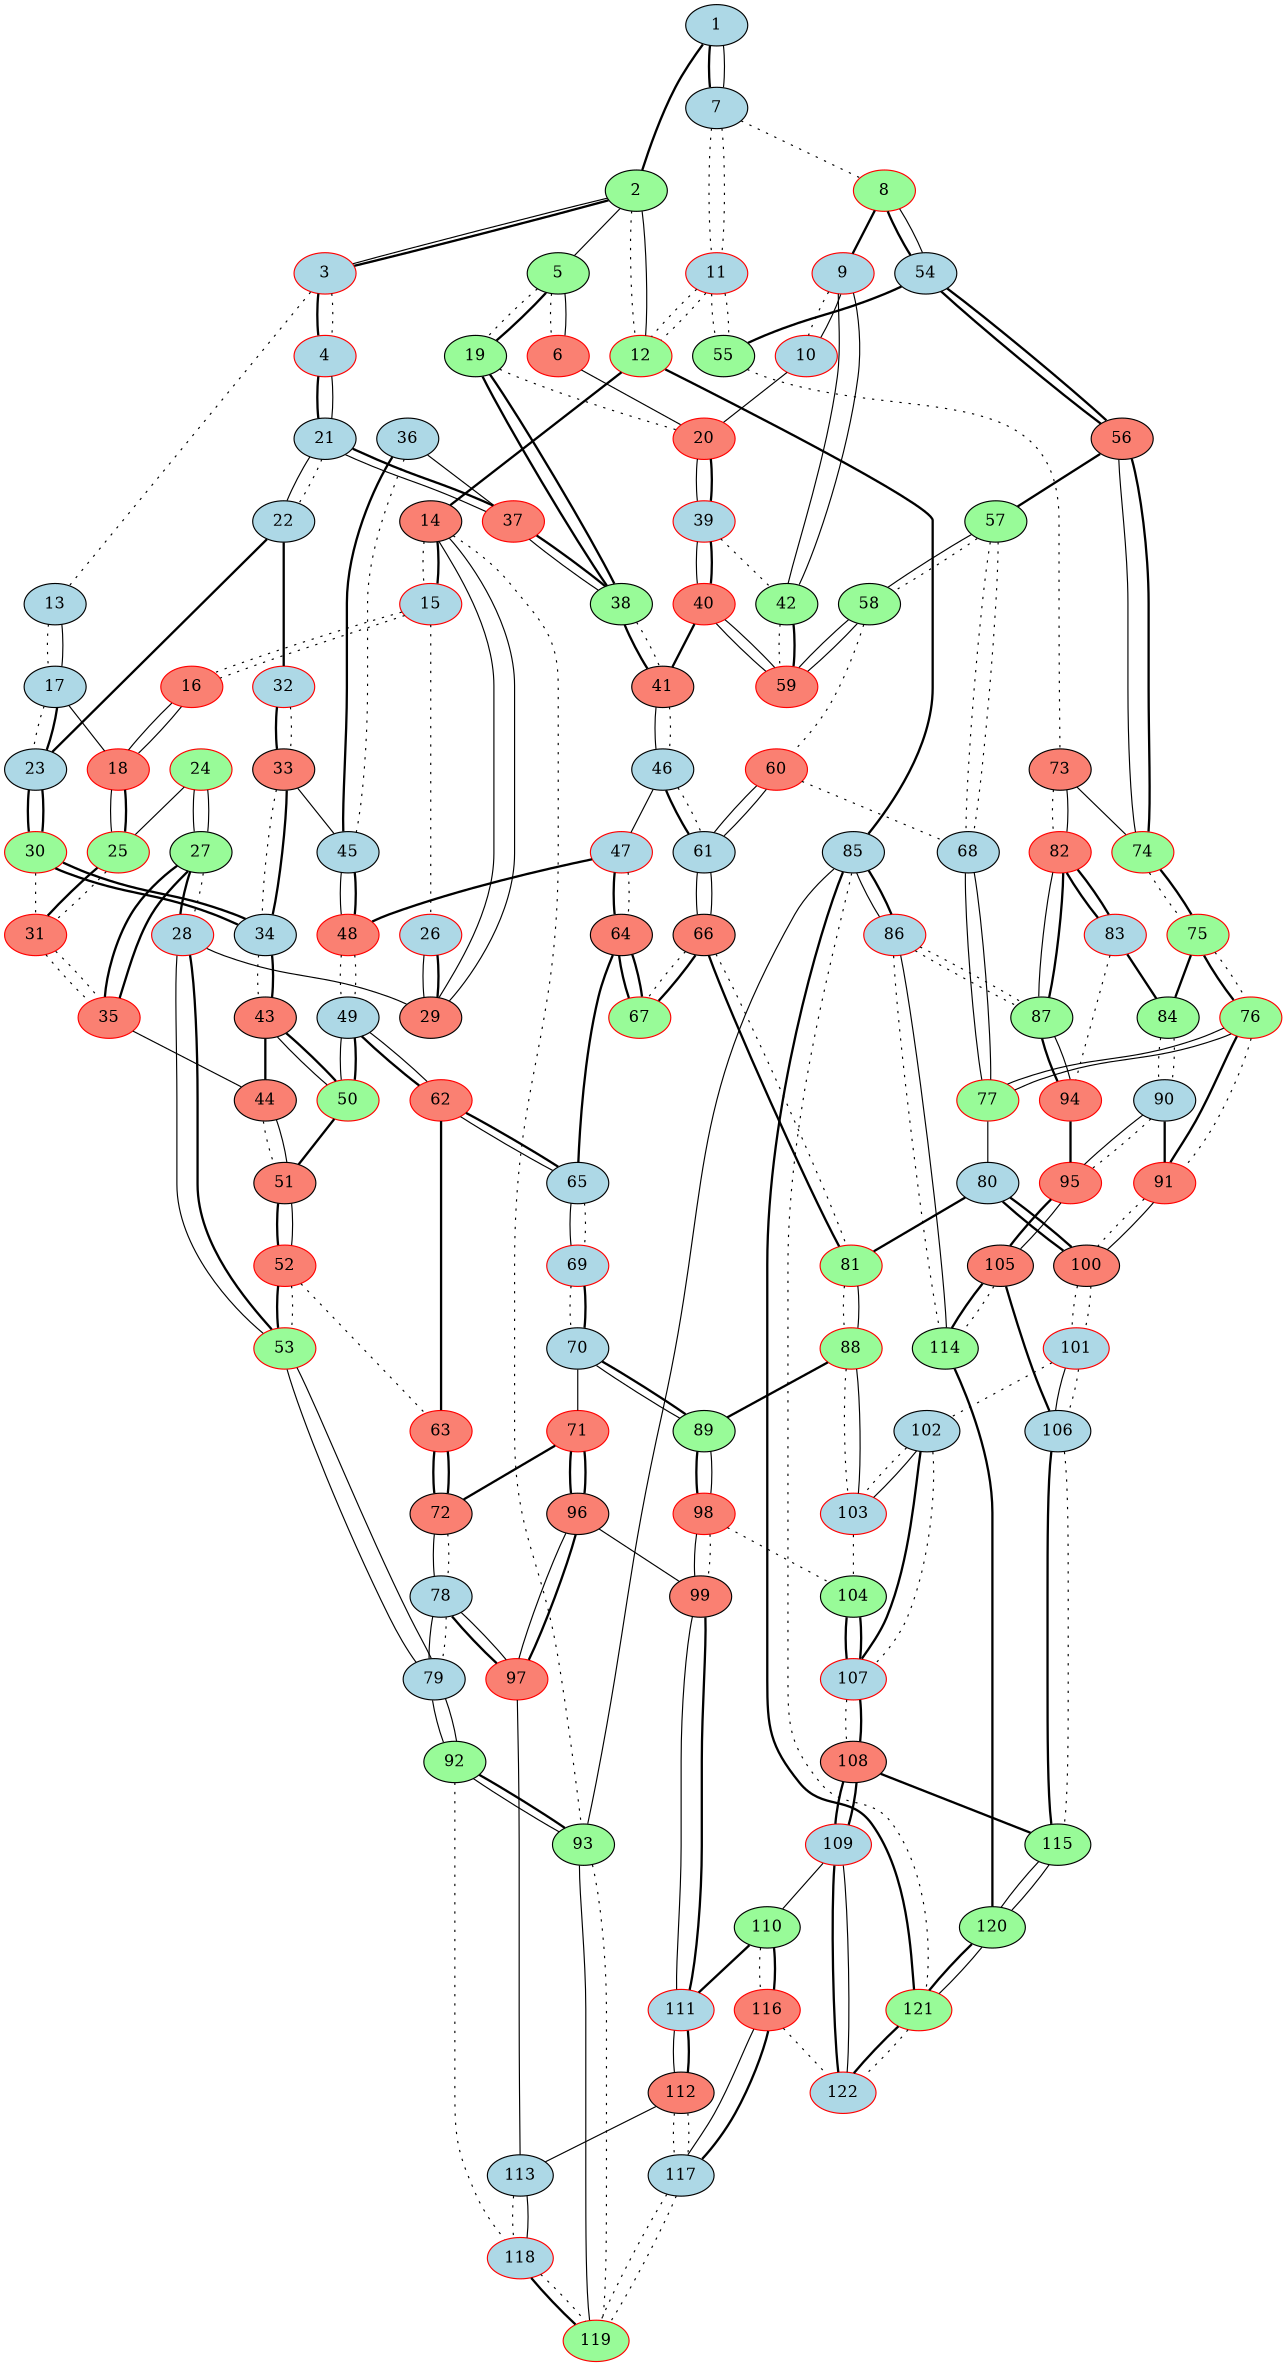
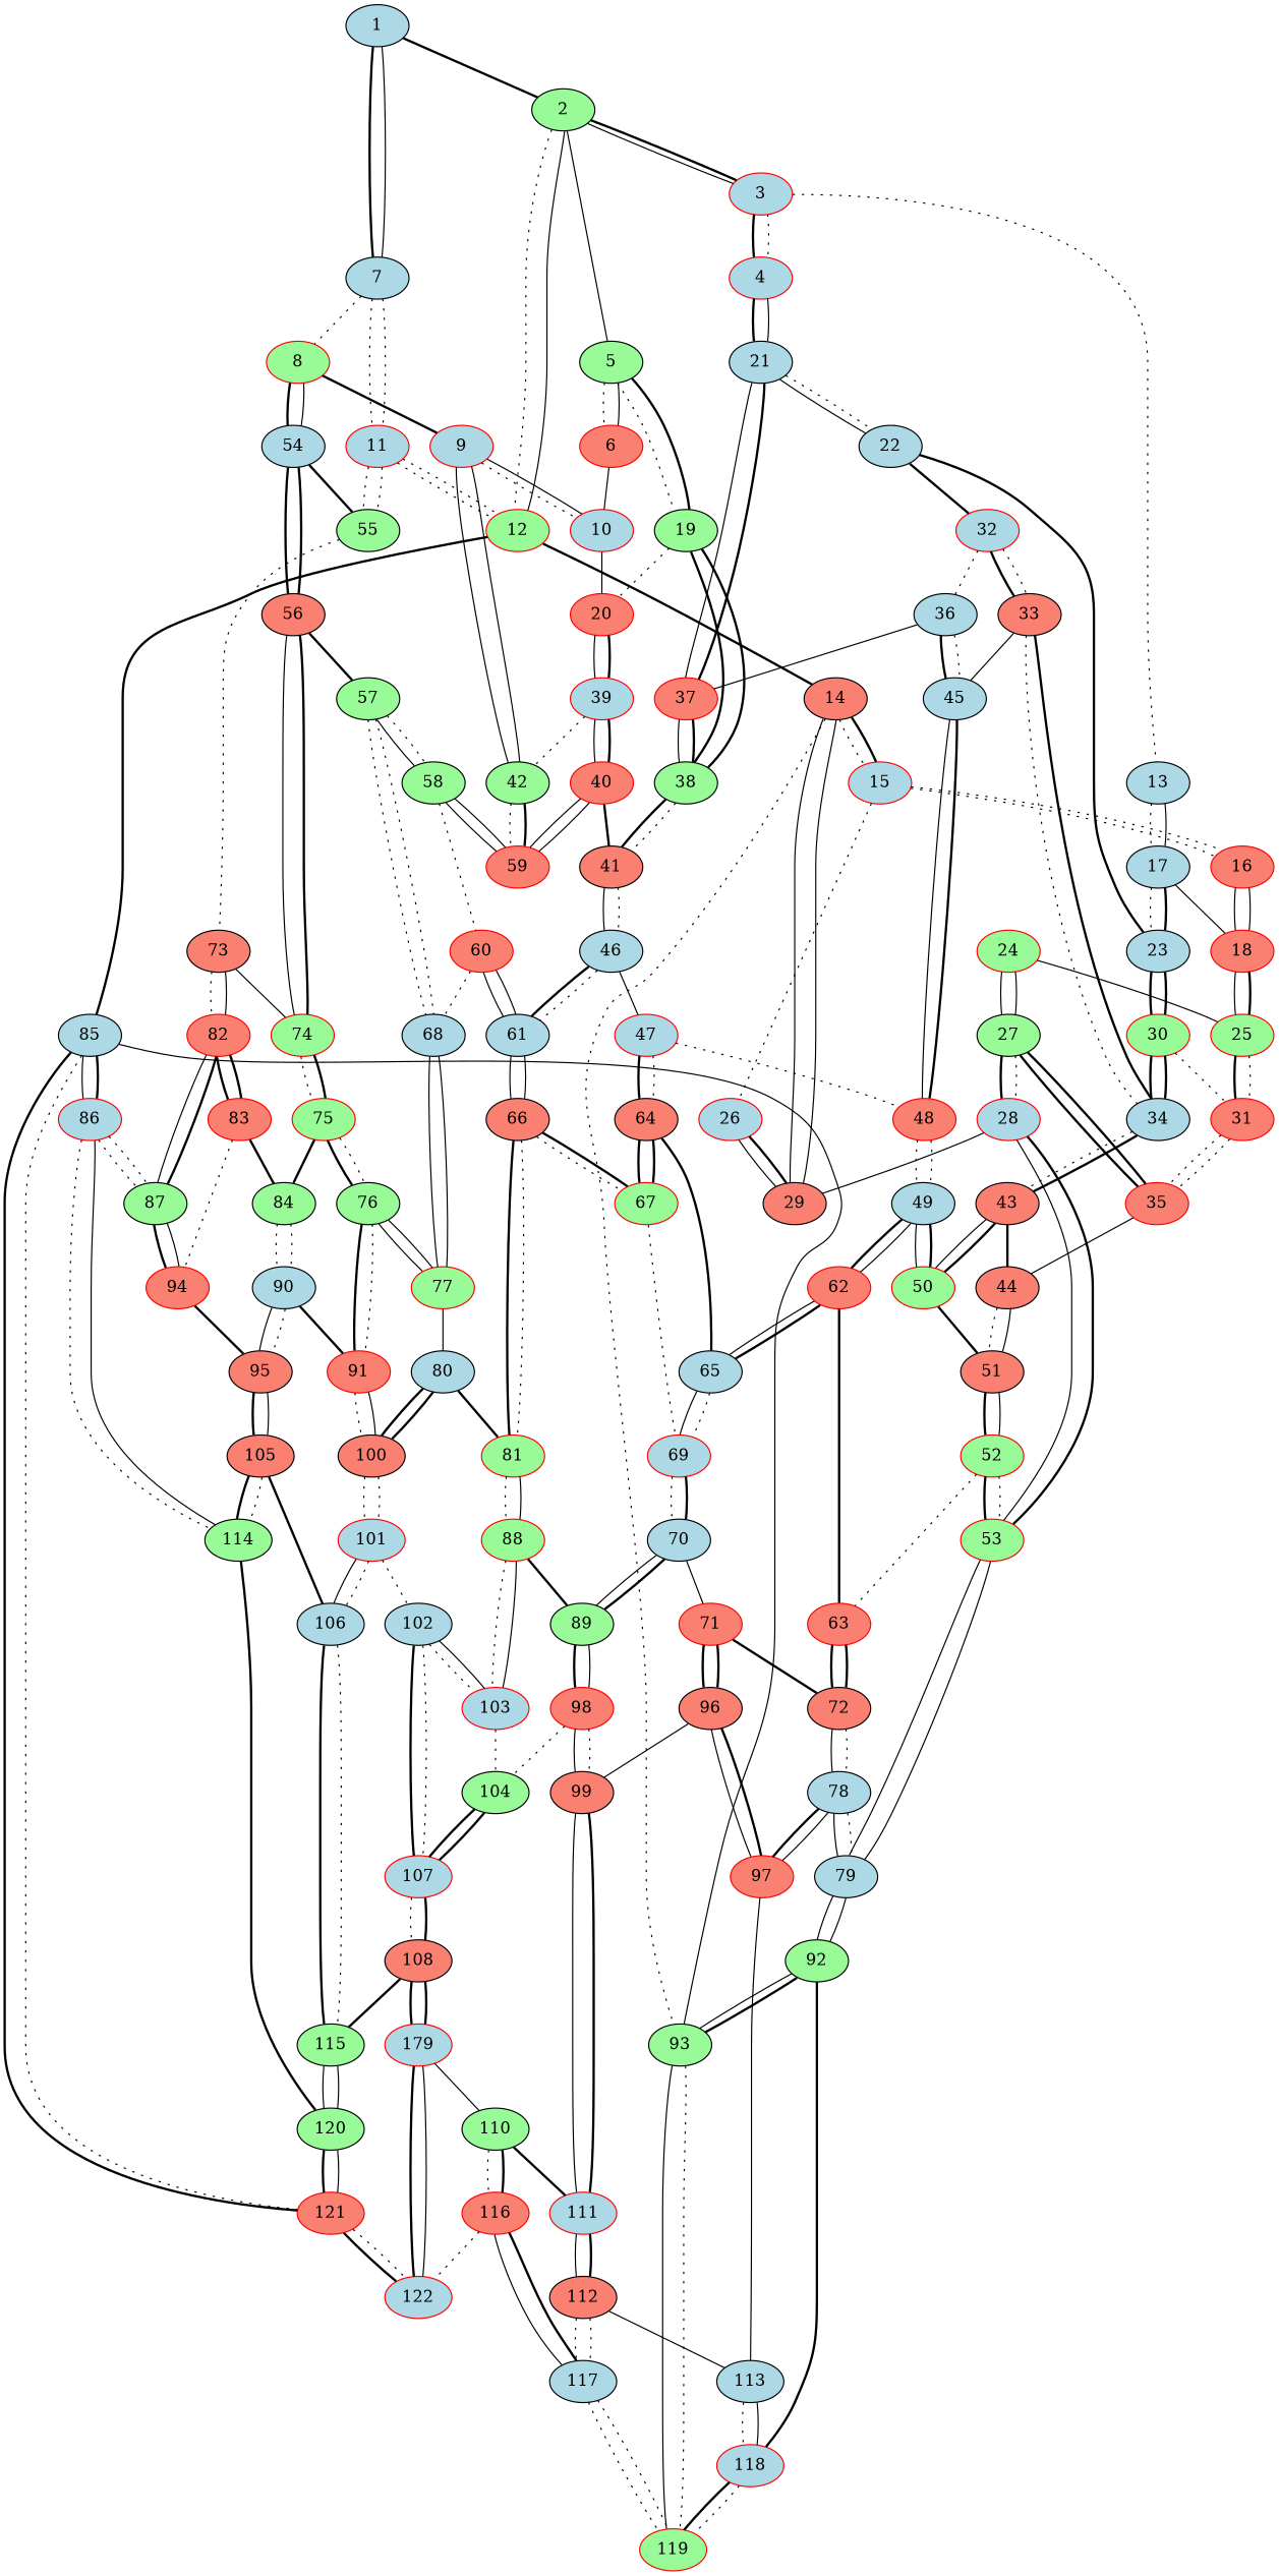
  graph {
    node [color=black fillcolor=lightblue style=filled]
    edge [style=bold]
    2 [fillcolor=palegreen]
    1
    7
    3 [color=red]
    12 [color=red fillcolor=palegreen]
    5 [fillcolor=palegreen]
    8 [color=red fillcolor=palegreen]
    11 [color=red]
    4 [color=red]
    13
    14 [fillcolor=salmon]
    85
    21
    17
    6 [color=red fillcolor=salmon]
    19 [fillcolor=palegreen]
    22
    37 [color=red fillcolor=salmon]
    10 [color=red]
    20 [color=red fillcolor=salmon]
    38 [fillcolor=palegreen]
    9 [color=red]
    54
    55 [fillcolor=palegreen]
    42 [fillcolor=palegreen]
    56 [fillcolor=salmon]
    59 [color=red fillcolor=salmon]
    39 [color=red]
    73 [fillcolor=salmon]
    15 [color=red]
    29 [fillcolor=salmon]
    93 [fillcolor=palegreen]
    86 [color=red]
-   121 [color=red fillcolor=palegreen]
+   121 [color=red fillcolor=salmon]
    18 [color=red fillcolor=salmon]
    23
    16 [color=red fillcolor=salmon]
    26 [color=red]
    119 [color=red fillcolor=palegreen]
    25 [color=red fillcolor=palegreen]
    30 [color=red fillcolor=palegreen]
    31 [color=red fillcolor=salmon]
    41 [fillcolor=salmon]
    40 [color=red fillcolor=salmon]
    32 [color=red]
    33 [fillcolor=salmon]
    36
    34
    24 [color=red fillcolor=palegreen]
    27 [fillcolor=palegreen]
    28 [color=red]
    35 [color=red fillcolor=salmon]
    53 [color=red fillcolor=palegreen]
    44 [fillcolor=salmon]
    79
    43 [fillcolor=salmon]
    45
    48 [color=red fillcolor=salmon]
    50 [color=red fillcolor=palegreen]
    51 [fillcolor=salmon]
    46
    47 [color=red]
    61
-   52 [color=red fillcolor=salmon]
+   52 [color=red fillcolor=palegreen]
    49
    64 [fillcolor=salmon]
    66 [fillcolor=salmon]
    65
    67 [color=red fillcolor=palegreen]
    62 [color=red fillcolor=salmon]
    63 [color=red fillcolor=salmon]
    72 [fillcolor=salmon]
    92 [fillcolor=palegreen]
    57 [fillcolor=palegreen]
    74 [color=red fillcolor=palegreen]
    82 [color=red fillcolor=salmon]
    58 [fillcolor=palegreen]
    68
    75 [color=red fillcolor=palegreen]
    60 [color=red fillcolor=salmon]
    77 [color=red fillcolor=palegreen]
    81 [color=red fillcolor=palegreen]
    69 [color=red]
    78
    70
    88 [color=red fillcolor=palegreen]
    80
    71 [color=red fillcolor=salmon]
    89 [fillcolor=palegreen]
    96 [fillcolor=salmon]
    98 [color=red fillcolor=salmon]
    97 [color=red fillcolor=salmon]
    99 [fillcolor=salmon]
-   83 [color=red]
+   83 [color=red fillcolor=salmon]
    87 [fillcolor=palegreen]
-   76 [color=red fillcolor=palegreen]
+   76 [fillcolor=palegreen]
    84 [fillcolor=palegreen]
    91 [color=red fillcolor=salmon]
    90
    100 [fillcolor=salmon]
    113
    118 [color=red]
    101 [color=red]
    103 [color=red]
    94 [color=red fillcolor=salmon]
-   95 [color=red fillcolor=salmon]
+   95 [fillcolor=salmon]
    114 [fillcolor=palegreen]
    122 [color=red]
    120 [fillcolor=palegreen]
    104 [fillcolor=palegreen]
    105 [fillcolor=salmon]
    106
    111 [color=red]
    107 [color=red]
    112 [fillcolor=salmon]
    102
    115 [fillcolor=palegreen]
    108 [fillcolor=salmon]
-   109 [color=red]
+   109 [color=red label=179]
    110 [fillcolor=palegreen]
    116 [color=red fillcolor=salmon]
    117
    2 -- 3 [style=solid]
    2 -- 3
    2 -- 12 [style=dotted]
    2 -- 12 [style=solid]
    2 -- 5 [style=solid]
    1 -- 2
    1 -- 7
    1 -- 7 [style=solid]
    7 -- 8 [style=dotted]
    7 -- 11 [style=dotted]
    7 -- 11 [style=dotted]
    3 -- 4
    3 -- 4 [style=dotted]
    3 -- 13 [style=dotted]
    12 -- 14
    12 -- 85
    5 -- 6 [style=dotted]
    5 -- 6 [style=solid]
    5 -- 19 [style=dotted]
    5 -- 19
    8 -- 9
    8 -- 54
    8 -- 54 [style=solid]
    11 -- 12 [style=dotted]
    11 -- 12 [style=dotted]
    11 -- 55 [style=dotted]
    11 -- 55 [style=dotted]
    4 -- 21
    4 -- 21 [style=solid]
    13 -- 17 [style=dotted]
    13 -- 17 [style=solid]
    14 -- 15 [style=dotted]
    14 -- 15
    14 -- 29 [style=solid]
    14 -- 29 [style=solid]
    14 -- 93 [style=dotted]
    85 -- 93 [style=solid]
    85 -- 86 [style=solid]
    85 -- 86
    85 -- 121
    85 -- 121 [style=dotted]
    21 -- 22 [style=solid]
    21 -- 22 [style=dotted]
    21 -- 37 [style=solid]
    21 -- 37
    17 -- 18 [style=solid]
    17 -- 23 [style=dotted]
    17 -- 23
-   6 -- 20 [style=solid]
+   6 -- 10 [style=solid]
    19 -- 20 [style=dotted]
    19 -- 38
    19 -- 38
    22 -- 23
    22 -- 32
    37 -- 38 [style=solid]
    37 -- 38
    10 -- 20 [style=solid]
    20 -- 39 [style=solid]
    20 -- 39
    38 -- 41
    38 -- 41 [style=dotted]
    9 -- 10 [style=dotted]
    9 -- 10 [style=solid]
    9 -- 42 [style=solid]
    9 -- 42 [style=solid]
    54 -- 55
    54 -- 56
    54 -- 56
    55 -- 73 [style=dotted]
    42 -- 59 [style=dotted]
    42 -- 59
    56 -- 57
    56 -- 74 [style=solid]
    56 -- 74
    39 -- 42 [style=dotted]
    39 -- 40 [style=solid]
    39 -- 40
    73 -- 74 [style=solid]
    73 -- 82 [style=dotted]
    73 -- 82 [style=solid]
    15 -- 16 [style=dotted]
    15 -- 16 [style=dotted]
    15 -- 26 [style=dotted]
    93 -- 119 [style=solid]
    93 -- 119 [style=dotted]
    86 -- 87 [style=dotted]
    86 -- 87 [style=dotted]
    86 -- 114 [style=dotted]
    86 -- 114 [style=solid]
    121 -- 122
    121 -- 122 [style=dotted]
    18 -- 25 [style=solid]
    18 -- 25
    23 -- 30
    23 -- 30
    16 -- 18 [style=solid]
    16 -- 18 [style=solid]
    26 -- 29 [style=solid]
    26 -- 29
    25 -- 31
    25 -- 31 [style=dotted]
    30 -- 31 [style=dotted]
    30 -- 34
    30 -- 34
    31 -- 35 [style=dotted]
    31 -- 35 [style=dotted]
    41 -- 46 [style=solid]
    41 -- 46 [style=dotted]
    40 -- 59 [style=solid]
    40 -- 59 [style=solid]
    40 -- 41
    32 -- 33
    32 -- 33 [style=dotted]
+   32 -- 36 [style=dotted]
    33 -- 34 [style=dotted]
    33 -- 34
    33 -- 45 [style=solid]
    36 -- 37 [style=solid]
    36 -- 45
    36 -- 45 [style=dotted]
    34 -- 43 [style=dotted]
    34 -- 43
    24 -- 25 [style=solid]
    24 -- 27 [style=solid]
    24 -- 27 [style=solid]
    27 -- 28
    27 -- 28 [style=dotted]
    27 -- 35
    27 -- 35
    28 -- 29 [style=solid]
    28 -- 53 [style=solid]
    28 -- 53
    35 -- 44 [style=solid]
    53 -- 79 [style=solid]
    53 -- 79 [style=solid]
    44 -- 51 [style=dotted]
    44 -- 51 [style=solid]
    79 -- 92 [style=solid]
    79 -- 92 [style=solid]
    43 -- 44
    43 -- 50 [style=solid]
    43 -- 50
    45 -- 48 [style=solid]
    45 -- 48
    48 -- 49 [style=dotted]
    48 -- 49 [style=dotted]
    50 -- 51
    51 -- 52
    51 -- 52 [style=solid]
    46 -- 47 [style=solid]
    46 -- 61
    46 -- 61 [style=dotted]
-   47 -- 48
+   47 -- 48 [style=dotted]
    47 -- 64
    47 -- 64 [style=dotted]
    61 -- 66 [style=solid]
    61 -- 66 [style=solid]
    52 -- 53
    52 -- 53 [style=dotted]
    52 -- 63 [style=dotted]
    49 -- 50 [style=solid]
    49 -- 50
    49 -- 62
    49 -- 62 [style=solid]
    64 -- 65
    64 -- 67
    64 -- 67
    66 -- 67 [style=dotted]
    66 -- 67
    66 -- 81
    66 -- 81 [style=dotted]
    65 -- 69 [style=solid]
    65 -- 69 [style=dotted]
+   67 -- 69 [style=dotted]
    62 -- 65 [style=solid]
    62 -- 65
    62 -- 63
    63 -- 72
    63 -- 72
    72 -- 78 [style=solid]
    72 -- 78 [style=dotted]
    92 -- 93 [style=solid]
    92 -- 93
-   92 -- 118 [style=dotted]
+   92 -- 118
    57 -- 58 [style=solid]
    57 -- 58 [style=dotted]
    57 -- 68 [style=dotted]
    57 -- 68 [style=dotted]
    74 -- 75 [style=dotted]
    74 -- 75
    82 -- 83
    82 -- 83
    82 -- 87 [style=solid]
    82 -- 87
    58 -- 59 [style=solid]
    58 -- 59 [style=solid]
    58 -- 60 [style=dotted]
    68 -- 77 [style=solid]
    68 -- 77 [style=solid]
    75 -- 76
    75 -- 76 [style=dotted]
    75 -- 84
    60 -- 61 [style=solid]
    60 -- 61 [style=solid]
    60 -- 68 [style=dotted]
    77 -- 80 [style=solid]
    81 -- 88 [style=dotted]
    81 -- 88 [style=solid]
    69 -- 70 [style=dotted]
    69 -- 70
    78 -- 79 [style=solid]
    78 -- 79 [style=dotted]
    78 -- 97
    78 -- 97 [style=solid]
    70 -- 71 [style=solid]
    70 -- 89 [style=solid]
    70 -- 89
    88 -- 89
    88 -- 103 [style=dotted]
    88 -- 103 [style=solid]
    80 -- 81
    80 -- 100
    80 -- 100
    71 -- 72
    71 -- 96
    71 -- 96
    89 -- 98
    89 -- 98 [style=solid]
    96 -- 97 [style=solid]
    96 -- 97
    96 -- 99 [style=solid]
    98 -- 99 [style=solid]
    98 -- 99 [style=dotted]
    98 -- 104 [style=dotted]
    97 -- 113 [style=solid]
    99 -- 111 [style=solid]
    99 -- 111
    83 -- 84
    83 -- 94 [style=dotted]
    87 -- 94
    87 -- 94 [style=solid]
    76 -- 77 [style=solid]
    76 -- 77 [style=solid]
    76 -- 91
    76 -- 91 [style=dotted]
    84 -- 90 [style=dotted]
    84 -- 90 [style=dotted]
    91 -- 100 [style=dotted]
    91 -- 100 [style=solid]
    90 -- 91
    90 -- 95 [style=solid]
    90 -- 95 [style=dotted]
    100 -- 101 [style=dotted]
    100 -- 101 [style=dotted]
    113 -- 118 [style=dotted]
    113 -- 118 [style=solid]
    118 -- 119
    118 -- 119 [style=dotted]
    101 -- 106 [style=solid]
    101 -- 106 [style=dotted]
    101 -- 102 [style=dotted]
    103 -- 104 [style=dotted]
    94 -- 95
    95 -- 105
    95 -- 105 [style=solid]
    114 -- 120
    120 -- 121
    120 -- 121 [style=solid]
    104 -- 107
    104 -- 107
    105 -- 114
    105 -- 114 [style=dotted]
    105 -- 106
    106 -- 115
    106 -- 115 [style=dotted]
    111 -- 112 [style=solid]
    111 -- 112
    107 -- 108 [style=dotted]
    107 -- 108
    112 -- 113 [style=solid]
    112 -- 117 [style=dotted]
    112 -- 117 [style=dotted]
    102 -- 103 [style=dotted]
    102 -- 103 [style=solid]
    102 -- 107
    102 -- 107 [style=dotted]
    115 -- 120 [style=solid]
    115 -- 120 [style=solid]
    108 -- 115
    108 -- 109
    108 -- 109
    109 -- 122
    109 -- 122 [style=solid]
    109 -- 110 [style=solid]
    110 -- 111
    110 -- 116 [style=dotted]
    110 -- 116
    116 -- 122 [style=dotted]
    116 -- 117 [style=solid]
    116 -- 117
    117 -- 119 [style=dotted]
    117 -- 119 [style=dotted]
  }
